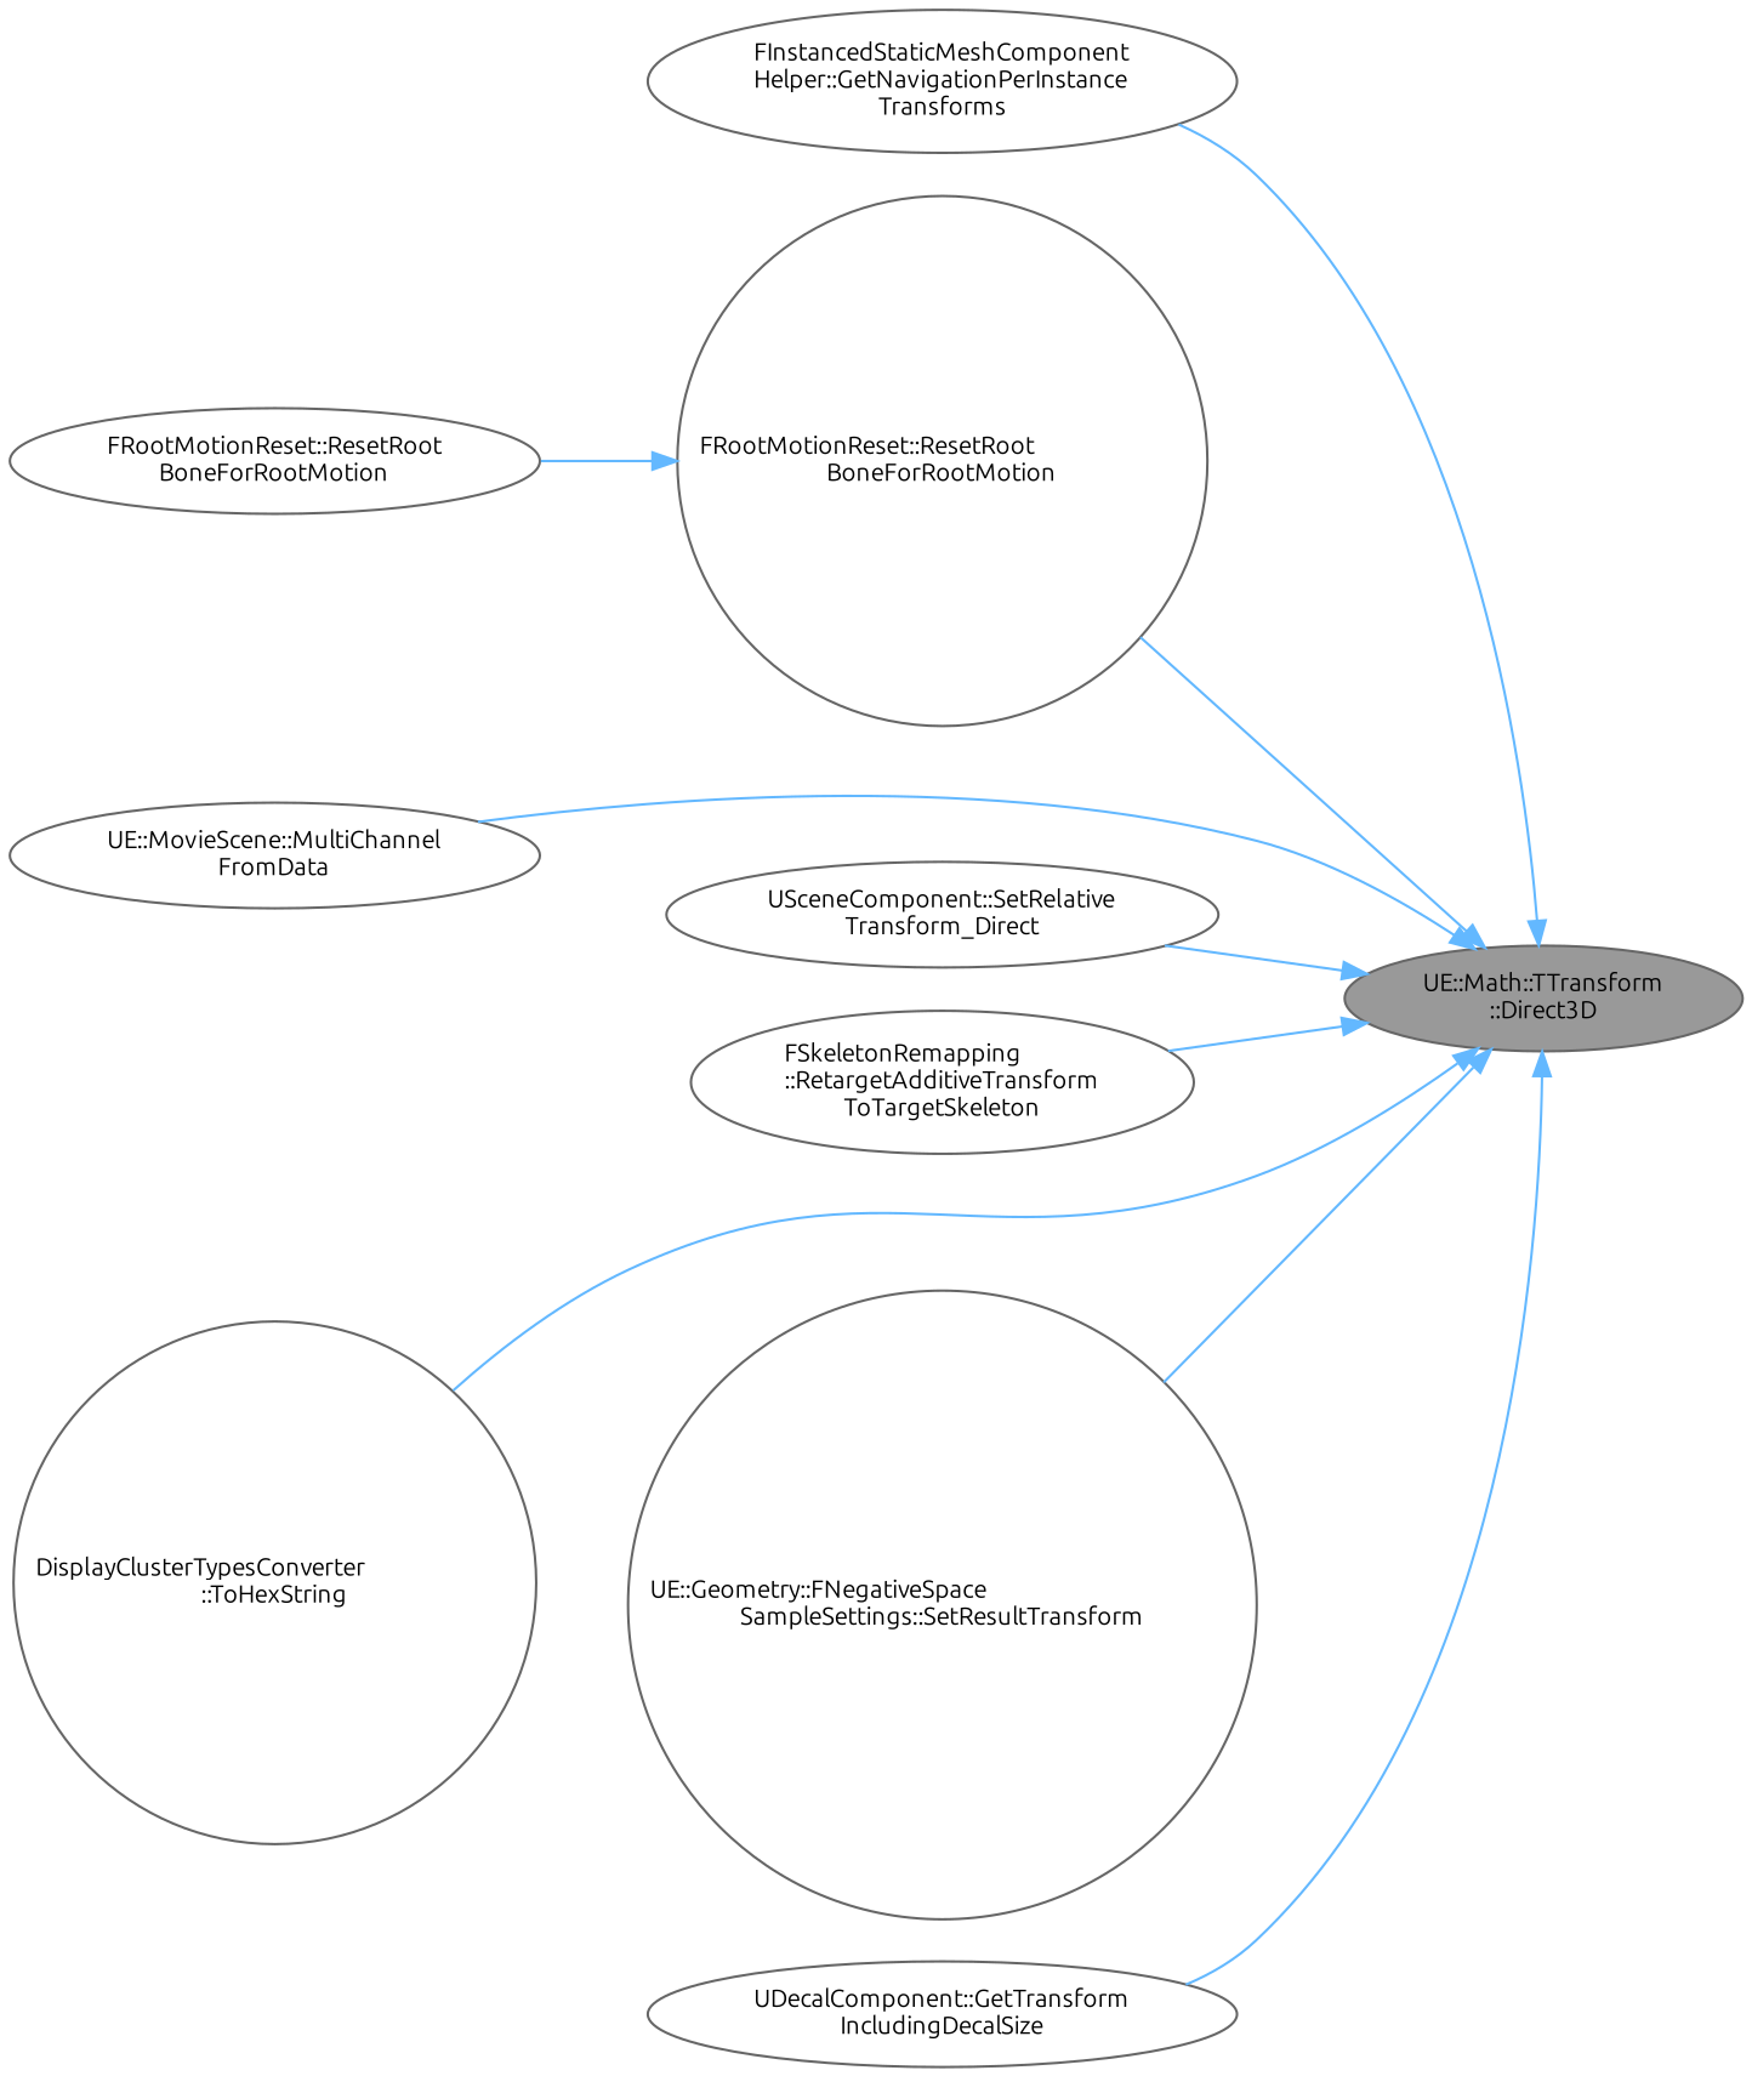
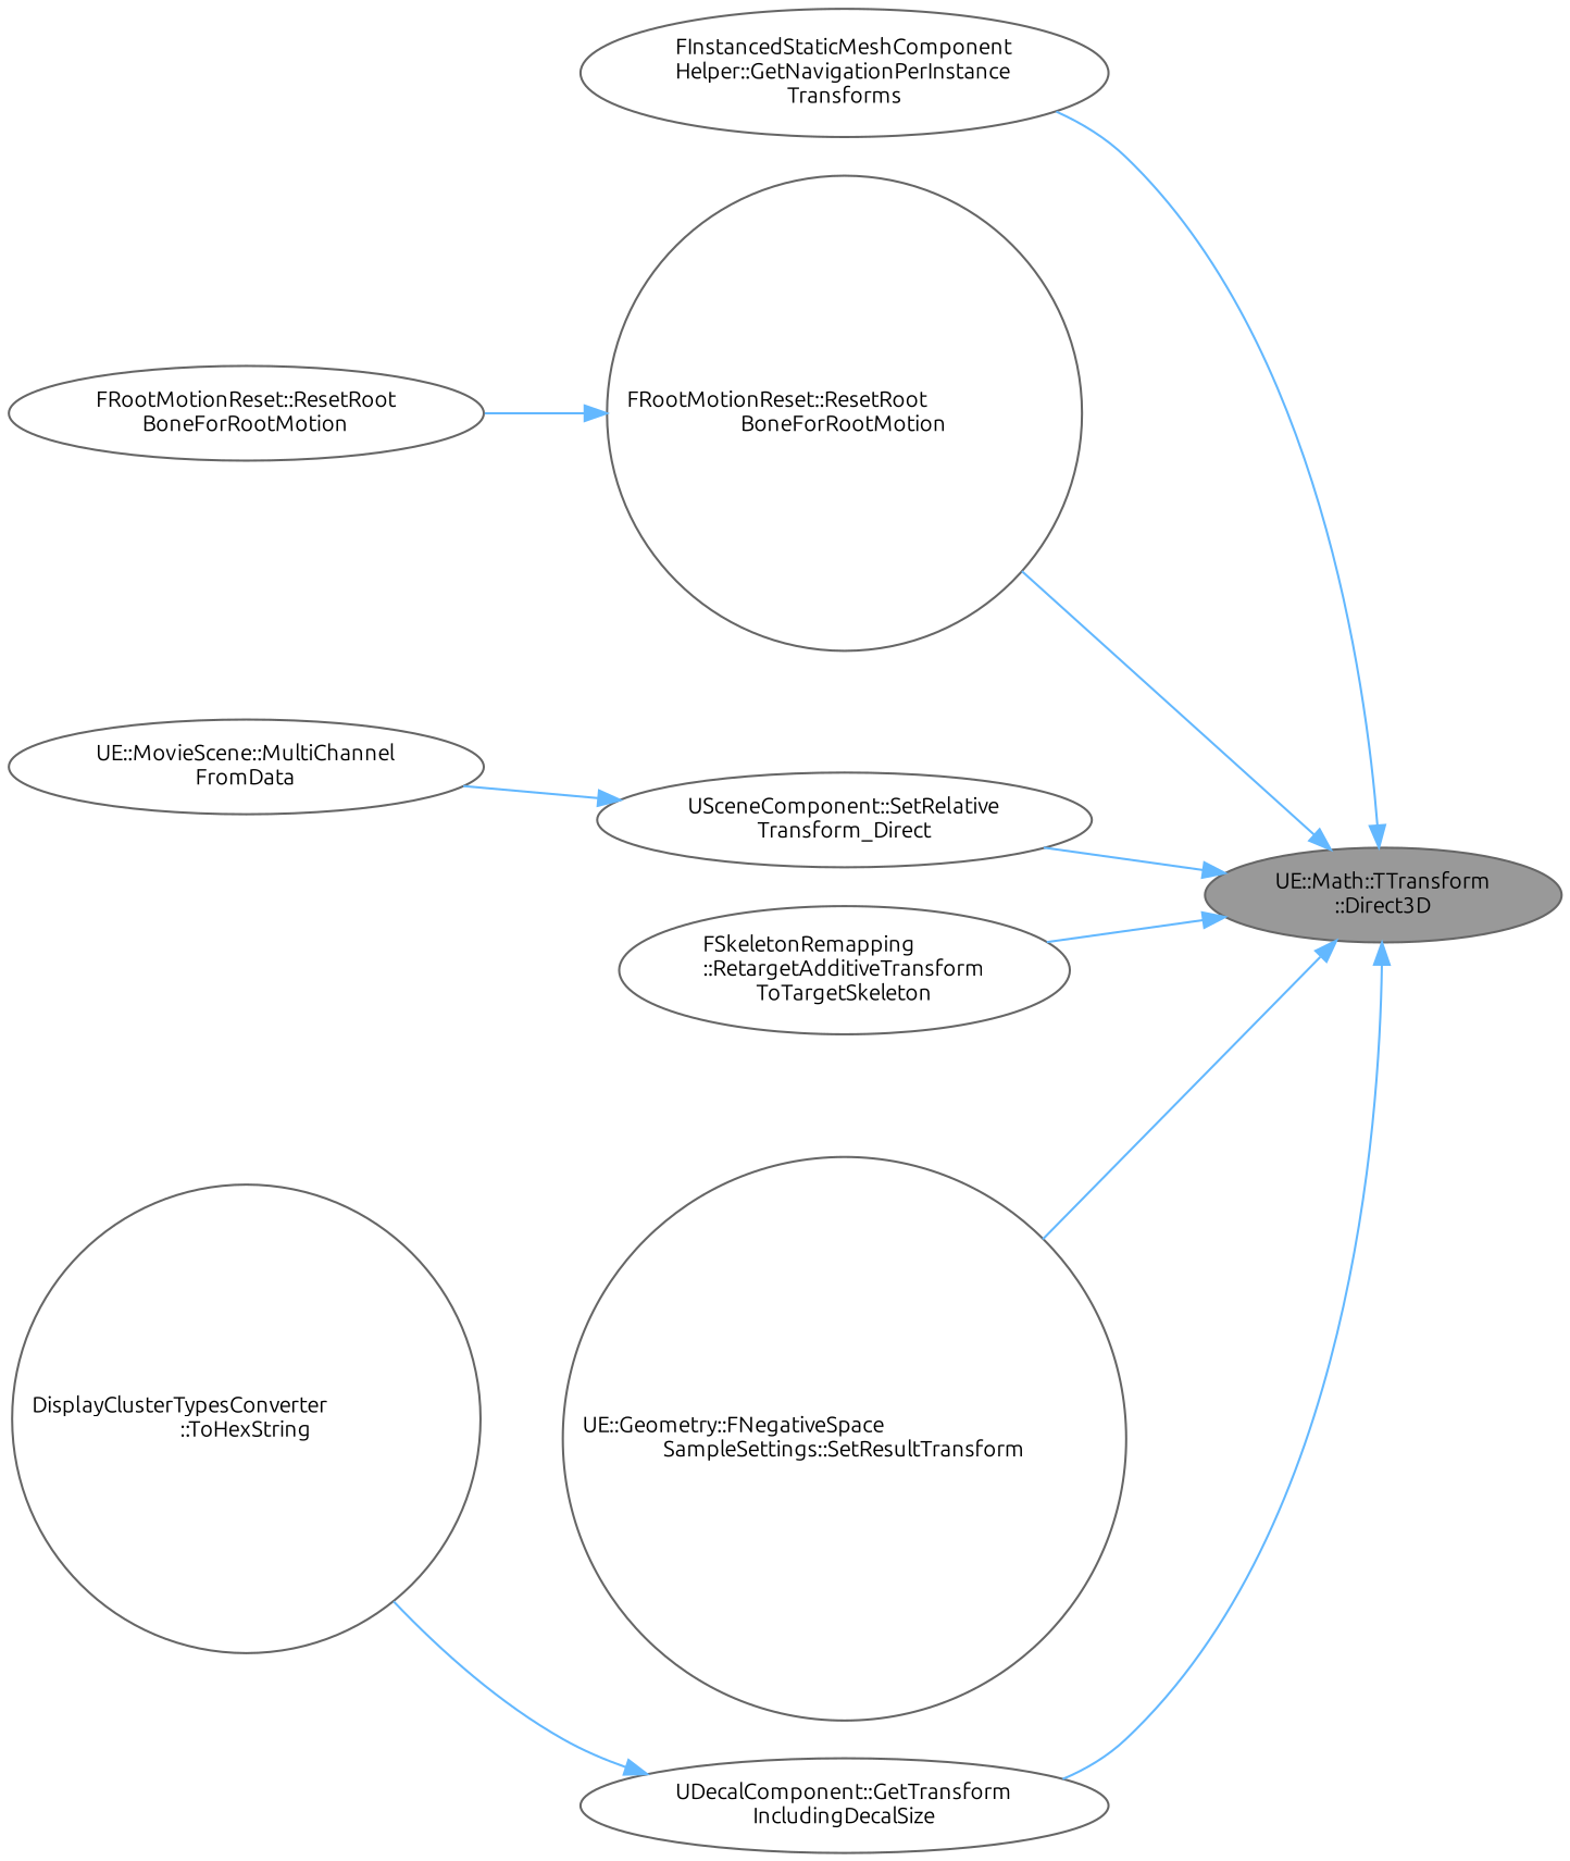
  digraph {
    fontname=Ubuntu
    rankdir=RL
    node [color=grey40 fillcolor=white fontname=Ubuntu fontsize=10 shape=ellipse style=filled]
    edge [color=steelblue1 dir=back fontname=Ubuntu fontsize=10 labelfontname=Helvetica labelfontsize=10 style=solid]
    n1 [color=gray40 fillcolor=grey60 fontcolor=black height=0.2 label="UE::Math::TTransform\l::Direct3D" width=0.4]
    n2 [height=0.2 label="FInstancedStaticMeshComponent\lHelper::GetNavigationPerInstance\lTransforms" width=0.4]
    n3 [height=0.2 label="UDecalComponent::GetTransform\lIncludingDecalSize" width=0.4]
    n4 [height=0.2 label="UE::MovieScene::MultiChannel\lFromData" width=0.4]
    n5 [height=0.2 label="FRootMotionReset::ResetRoot\lBoneForRootMotion" shape=circle width=0.4]
    n6 [height=0.2 label="FSkeletonRemapping\l::RetargetAdditiveTransform\lToTargetSkeleton" width=0.4]
    n7 [height=0.2 label="USceneComponent::SetRelative\lTransform_Direct" width=0.4]
    n8 [height=0.2 label="UE::Geometry::FNegativeSpace\lSampleSettings::SetResultTransform" shape=circle width=0.4]
    n9 [height=0.2 label="DisplayClusterTypesConverter\l::ToHexString" shape=circle width=0.4]
    n10 [height=0.2 label="FRootMotionReset::ResetRoot\lBoneForRootMotion" width=0.4]
    n1 -> n2
    n1 -> n3
-   n1 -> n4
+   n7 -> n4
    n1 -> n5
    n1 -> n6
    n1 -> n7
    n1 -> n8
-   n1 -> n9
+   n3 -> n9
    n5 -> n10
  }
